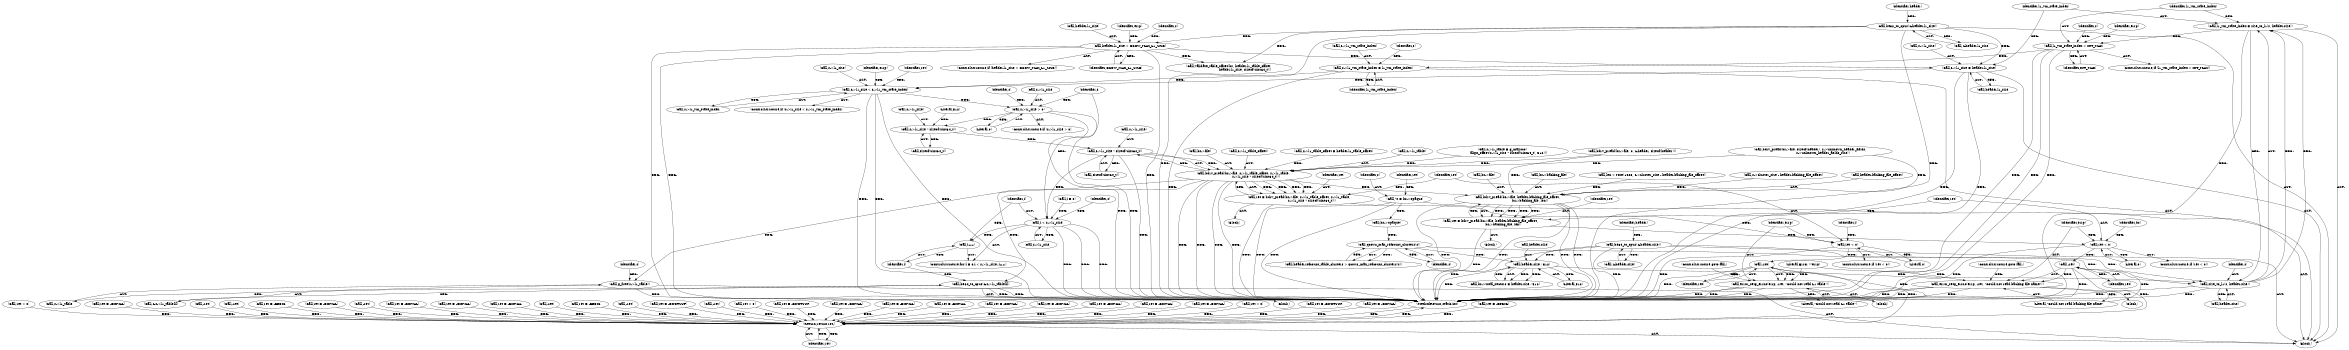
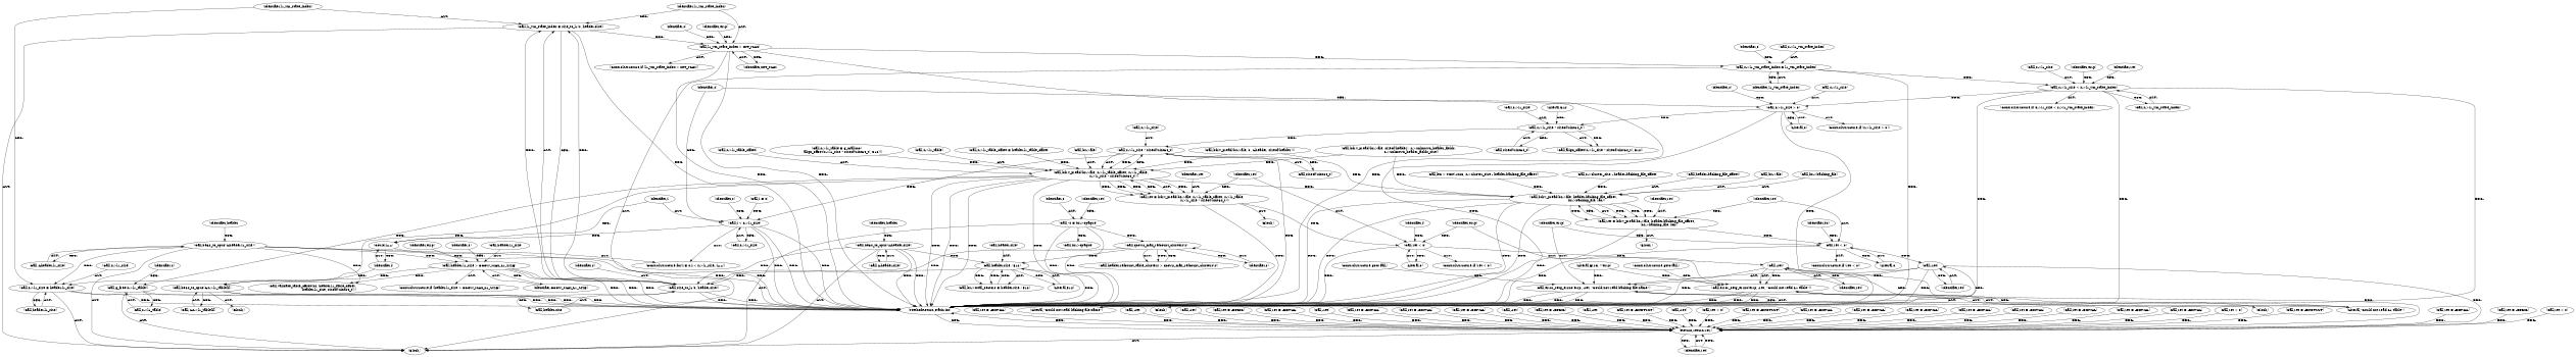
  digraph {
    n1 [label="(Call,s->l1_size * sizeof(uint64_t))"]
    n2 [label="(Call,bdrv_pread(bs->file, s->l1_table_offset, s->l1_table,\n                         s->l1_size * sizeof(uint64_t)))"]
    n3 [label="(Call,i < s->l1_size)"]
    n4 [label="(MethodReturn,static int)"]
    n5 [label="(Call,sizeof(uint64_t))"]
    n6 [label="(Call,ret = bdrv_pread(bs->file, s->l1_table_offset, s->l1_table,\n                         s->l1_size * sizeof(uint64_t)))"]
    n7 [label="(Call,be64_to_cpus(&s->l1_table[i]))"]
    n8 [label="(Call,bdrv_pread(bs->file, header.backing_file_offset,\n                         bs->backing_file, len))"]
    n9 [label="(Call,g_free(s->l1_table))"]
-   n10 [label="(Call,i++)"]
+   n10 [label="(Could,i++)"]
    n11 [label="(Call,s->l1_size)"]
    n12 [label="(ControlStructure,for(i = 0;i < s->l1_size; i++))"]
    n13 [label="(Return,return ret;)"]
    n14 [label="(Call,s->l1_size * sizeof(uint64_t))"]
+   n15 [label="(Call,align_offset(s->l1_size * sizeof(uint64_t), 512))"]
    n16 [label="(Call,sizeof(uint64_t))"]
    n17 [label="(Call,s->l1_size > 0)"]
    n18 [label="(Literal,0)"]
    n19 [label="(ControlStructure,if (s->l1_size > 0))"]
    n20 [label="(Call,s->l1_size < s->l1_vm_state_index)"]
    n21 [label="(Call,s->l1_vm_state_index)"]
    n22 [label="(ControlStructure,if (s->l1_size < s->l1_vm_state_index))"]
    n23 [label="(Call,s->l1_size = header.l1_size)"]
    n24 [label="(Block,)"]
    n25 [label="(Call,header.l1_size)"]
    n26 [label="(Call,header.l1_size > QCOW_MAX_L1_SIZE)"]
    n27 [label="(Call,validate_table_offset(bs, header.l1_table_offset,\n                                header.l1_size, sizeof(uint64_t)))"]
    n28 [label="(ControlStructure,if (header.l1_size > QCOW_MAX_L1_SIZE))"]
    n29 [label="(Identifier,QCOW_MAX_L1_SIZE)"]
    n30 [label="(Call,be32_to_cpus(&header.l1_size))"]
    n31 [label="(Call,&header.l1_size)"]
    n32 [label="(Call,s->l1_vm_state_index = l1_vm_state_index)"]
    n33 [label="(Identifier,l1_vm_state_index)"]
    n34 [label="(Call,l1_vm_state_index > INT_MAX)"]
    n35 [label="(Identifier,INT_MAX)"]
    n36 [label="(ControlStructure,if (l1_vm_state_index > INT_MAX))"]
    n37 [label="(Call,l1_vm_state_index = size_to_l1(s, header.size))"]
    n38 [label="(Call,size_to_l1(s, header.size))"]
    n39 [label="(Call,header.size)"]
    n40 [label="(Call,qcow2_max_refcount_clusters(s))"]
    n41 [label="(Identifier,s)"]
    n42 [label="(Call,header.refcount_table_clusters > qcow2_max_refcount_clusters(s))"]
    n43 [label="(Call,header.size / 512)"]
    n44 [label="(Call,*s = bs->opaque)"]
    n45 [label="(Call,bs->opaque)"]
    n46 [label="(Call,be64_to_cpus(&header.size))"]
    n47 [label="(Call,&header.size)"]
    n48 [label="(Call,bs->total_sectors = header.size / 512)"]
    n49 [label="(Literal,512)"]
    n50 [label="(Call,ret < 0)"]
    n51 [label="(Block,)"]
    n52 [label="(Block,)"]
    n53 [label="(Call,&s->l1_table[i])"]
    n54 [label="(Call,ret = bdrv_pread(bs->file, header.backing_file_offset,\n                         bs->backing_file, len))"]
    n55 [label="(Call,s->l1_table)"]
    n56 [label="(Call,-ret)"]
    n57 [label="(Literal,0)"]
    n58 [label="(ControlStructure,if (ret < 0))"]
    n59 [label="(Call,error_setg_errno(errp, -ret, \"Could not read L1 table\"))"]
    n60 [label="(Identifier,ret)"]
    n61 [label="(Literal,\"Could not read L1 table\")"]
    n62 [label="(Block,)"]
    n63 [label="(Identifier,ret)"]
    n64 [label="(Call,ret < 0)"]
    n65 [label="(Block,)"]
    n66 [label="(Call,-ret)"]
    n67 [label="(Literal,0)"]
    n68 [label="(ControlStructure,if (ret < 0))"]
    n69 [label="(Call,error_setg_errno(errp, -ret, \"Could not read backing file name\"))"]
    n70 [label="(Identifier,ret)"]
    n71 [label="(Literal,\"Could not read backing file name\")"]
    n72 [label="(Block,)"]
    n73 [label="(Identifier,i)"]
    n74 [label="(Identifier,ret)"]
    n75 [label="(Call,s->l1_size)"]
    n76 [label="(Identifier,s)"]
    n77 [label="(Call,ret = -EINVAL)"]
    n78 [label="(Call,ret = -EINVAL)"]
    n79 [label="(Identifier,s)"]
    n80 [label="(Identifier,header)"]
    n81 [label="(Call,s->l1_table_offset = header.l1_table_offset)"]
    n82 [label="(Identifier,s)"]
    n83 [label="(Call,s->l1_size)"]
    n84 [label="(Literal,Error **errp)"]
    n85 [label="(Identifier,s)"]
    n86 [label="(Call,ret < 0)"]
    n87 [label="(Call,ret = -ENOTSUP)"]
    n88 [label="(Call,s->l1_table)"]
    n89 [label="(Call,ret = -EINVAL)"]
    n90 [label="(Call,header.backing_file_offset)"]
    n91 [label="(Call,ret = -EFBIG)"]
    n92 [label="(Call,ret < 0)"]
    n93 [label="(Call,ret = -EINVAL)"]
    n94 [label="(Call,bs->file)"]
    n95 [label="(Call,-ret)"]
    n96 [label="(Call,-ret)"]
    n97 [label="(Identifier,errp)"]
    n98 [label="(Call,s->l1_table_offset)"]
    n99 [label="(Call,ret = -EFBIG)"]
    n100 [label="(Call,i = 0)"]
    n101 [label="(Call,ret = -EINVAL)"]
    n102 [label="(Call,-ret)"]
    n103 [label="(Call,ret = -EINVAL)"]
    n104 [label="(Identifier,errp)"]
    n105 [label="(Identifier,s)"]
    n106 [label="(Call,header.l1_size)"]
    n107 [label="(Identifier,ret)"]
    n108 [label="(Call,ret = -EINVAL)"]
    n109 [label="(ControlStructure,goto fail;)"]
    n110 [label="(Identifier,ret)"]
    n111 [label="(Call,ret = -EINVAL)"]
    n112 [label="(Identifier,ret)"]
    n113 [label="(Identifier,ret)"]
    n114 [label="(Call,-ret)"]
    n115 [label="(Call,header.size)"]
    n116 [label="(Call,s->l1_size)"]
    n117 [label="(Identifier,i)"]
    n118 [label="(Identifier,errp)"]
    n119 [label="(Identifier,s)"]
    n120 [label="(Identifier,s)"]
    n121 [label="(Call,ret = -EFBIG)"]
    n122 [label="(Identifier,s)"]
    n123 [label="(Call,-ret)"]
    n124 [label="(Call,s->l1_size)"]
    n125 [label="(Call,ret = -ENOTSUP)"]
    n126 [label="(Call,bs->file)"]
    n127 [label="(Identifier,i)"]
    n128 [label="(Call,s->l1_vm_state_index)"]
    n129 [label="(Identifier,l1_vm_state_index)"]
    n130 [label="(Call,-ret)"]
    n131 [label="(Identifier,bs)"]
    n132 [label="(Identifier,s)"]
    n133 [label="(Identifier,l1_vm_state_index)"]
    n134 [label="(Call,bdrv_pread(bs->file, 0, &header, sizeof(header)))"]
    n135 [label="(Identifier,header)"]
    n136 [label="(Call,bs->backing_file)"]
    n137 [label="(Call,s->l1_size)"]
    n138 [label="(Call,len > MIN(1023, s->cluster_size - header.backing_file_offset))"]
    n139 [label="(Identifier,errp)"]
    n140 [label="(Call,bdrv_pread(bs->file, sizeof(header), s->unknown_header_fields,\n                         s->unknown_header_fields_size))"]
    n141 [label="(Identifier,ret)"]
    n142 [label="(Literal,512)"]
    n143 [label="(Identifier,errp)"]
    n144 [label="(Call,s->cluster_size - header.backing_file_offset)"]
    n145 [label="(Call,ret < 0)"]
    n146 [label="(Call,ret = -ENOTSUP)"]
    n147 [label="(Call,ret = -EINVAL)"]
    n148 [label="(Call,ret = -EINVAL)"]
    n149 [label="(Call,ret = -EINVAL)"]
    n150 [label="(Call,ret = -EINVAL)"]
    n151 [label="(Call,s->l1_table = g_malloc0(\n            align_offset(s->l1_size * sizeof(uint64_t), 512)))"]
    n152 [label="(Call,ret = -EINVAL)"]
    n153 [label="(ControlStructure,goto fail;)"]
    n154 [label="(Call,ret = -EINVAL)"]
    n1 -> n2 [label="AST: "]
    n1 -> n2 [label="DDG: "]
    n1 -> n3 [label="DDG: "]
    n1 -> n4 [label="DDG: "]
    n1 -> n5 [label="CFG: "]
    n2 -> n1 [label="CFG: "]
    n2 -> n4 [label="DDG: "]
    n2 -> n4 [label="DDG: "]
    n2 -> n4 [label="DDG: "]
    n2 -> n4 [label="DDG: "]
    n2 -> n6 [label="AST: "]
    n2 -> n6 [label="DDG: "]
    n2 -> n6 [label="DDG: "]
    n2 -> n6 [label="DDG: "]
    n2 -> n6 [label="DDG: "]
    n2 -> n7 [label="DDG: "]
    n2 -> n8 [label="DDG: "]
    n2 -> n9 [label="DDG: "]
    n3 -> n4 [label="DDG: "]
    n3 -> n4 [label="DDG: "]
    n3 -> n4 [label="DDG: "]
    n3 -> n10 [label="DDG: "]
    n3 -> n11 [label="CFG: "]
    n3 -> n12 [label="AST: "]
    n4 -> n13 [label="CFG: "]
    n5 -> n1 [label="AST: "]
    n6 -> n2 [label="CFG: "]
    n6 -> n4 [label="DDG: "]
    n6 -> n50 [label="DDG: "]
    n6 -> n51 [label="AST: "]
    n7 -> n4 [label="DDG: "]
    n7 -> n4 [label="DDG: "]
    n7 -> n52 [label="AST: "]
    n7 -> n53 [label="CFG: "]
    n8 -> n4 [label="DDG: "]
    n8 -> n4 [label="DDG: "]
    n8 -> n4 [label="DDG: "]
    n8 -> n4 [label="DDG: "]
    n8 -> n54 [label="AST: "]
    n8 -> n54 [label="DDG: "]
    n8 -> n54 [label="DDG: "]
    n8 -> n54 [label="DDG: "]
    n8 -> n54 [label="DDG: "]
    n9 -> n4 [label="DDG: "]
    n9 -> n24 [label="AST: "]
    n9 -> n55 [label="CFG: "]
    n10 -> n12 [label="AST: "]
    n10 -> n73 [label="CFG: "]
    n11 -> n3 [label="AST: "]
    n13 -> n4 [label="DDG: "]
    n13 -> n24 [label="AST: "]
    n13 -> n63 [label="CFG: "]
    n14 -> n1 [label="DDG: "]
+   n14 -> n15 [label="AST: "]
+   n14 -> n15 [label="DDG: "]
    n14 -> n16 [label="CFG: "]
    n16 -> n14 [label="AST: "]
    n17 -> n4 [label="DDG: "]
    n17 -> n4 [label="DDG: "]
    n17 -> n14 [label="DDG: "]
    n17 -> n18 [label="CFG: "]
    n17 -> n19 [label="AST: "]
    n18 -> n17 [label="AST: "]
    n20 -> n4 [label="DDG: "]
    n20 -> n4 [label="DDG: "]
    n20 -> n4 [label="DDG: "]
    n20 -> n17 [label="DDG: "]
    n20 -> n21 [label="CFG: "]
    n20 -> n22 [label="AST: "]
    n21 -> n20 [label="AST: "]
    n23 -> n4 [label="DDG: "]
    n23 -> n4 [label="DDG: "]
-   n23 -> n20 [label="DDG: "]
    n23 -> n24 [label="AST: "]
    n23 -> n25 [label="CFG: "]
    n25 -> n23 [label="AST: "]
    n26 -> n4 [label="DDG: "]
    n26 -> n4 [label="DDG: "]
    n26 -> n4 [label="DDG: "]
    n26 -> n23 [label="DDG: "]
    n26 -> n27 [label="DDG: "]
    n26 -> n28 [label="AST: "]
    n26 -> n29 [label="CFG: "]
    n29 -> n26 [label="AST: "]
    n30 -> n4 [label="DDG: "]
    n30 -> n4 [label="DDG: "]
    n30 -> n23 [label="DDG: "]
    n30 -> n24 [label="AST: "]
    n30 -> n26 [label="DDG: "]
    n30 -> n27 [label="DDG: "]
    n30 -> n31 [label="CFG: "]
    n31 -> n30 [label="AST: "]
    n32 -> n4 [label="DDG: "]
    n32 -> n20 [label="DDG: "]
    n32 -> n24 [label="AST: "]
    n32 -> n33 [label="CFG: "]
    n33 -> n32 [label="AST: "]
    n34 -> n4 [label="DDG: "]
    n34 -> n4 [label="DDG: "]
    n34 -> n4 [label="DDG: "]
    n34 -> n32 [label="DDG: "]
    n34 -> n35 [label="CFG: "]
    n34 -> n36 [label="AST: "]
    n35 -> n34 [label="AST: "]
    n37 -> n4 [label="DDG: "]
    n37 -> n24 [label="AST: "]
    n37 -> n34 [label="DDG: "]
    n37 -> n38 [label="CFG: "]
    n38 -> n4 [label="DDG: "]
    n38 -> n4 [label="DDG: "]
    n38 -> n37 [label="AST: "]
    n38 -> n37 [label="DDG: "]
    n38 -> n37 [label="DDG: "]
    n38 -> n39 [label="CFG: "]
    n39 -> n38 [label="AST: "]
    n40 -> n38 [label="DDG: "]
    n40 -> n41 [label="CFG: "]
    n40 -> n42 [label="AST: "]
    n40 -> n42 [label="DDG: "]
    n40 -> n43 [label="DDG: "]
    n41 -> n40 [label="AST: "]
    n42 -> n40 [label="CFG: "]
    n43 -> n4 [label="DDG: "]
    n43 -> n38 [label="DDG: "]
    n43 -> n48 [label="AST: "]
    n43 -> n48 [label="DDG: "]
    n43 -> n48 [label="DDG: "]
    n43 -> n49 [label="CFG: "]
    n44 -> n4 [label="DDG: "]
    n44 -> n4 [label="DDG: "]
    n44 -> n24 [label="AST: "]
-   n45 -> n40 [label="DDG: "]
+   n44 -> n40 [label="DDG: "]
    n44 -> n45 [label="CFG: "]
    n46 -> n4 [label="DDG: "]
    n46 -> n4 [label="DDG: "]
    n46 -> n24 [label="AST: "]
    n46 -> n38 [label="DDG: "]
    n46 -> n43 [label="DDG: "]
    n46 -> n47 [label="CFG: "]
    n47 -> n46 [label="AST: "]
    n48 -> n43 [label="CFG: "]
    n49 -> n43 [label="AST: "]
    n50 -> n4 [label="DDG: "]
    n50 -> n56 [label="DDG: "]
    n50 -> n57 [label="CFG: "]
    n50 -> n58 [label="AST: "]
    n53 -> n7 [label="AST: "]
    n54 -> n4 [label="DDG: "]
    n54 -> n8 [label="CFG: "]
    n54 -> n64 [label="DDG: "]
    n54 -> n65 [label="AST: "]
    n55 -> n9 [label="AST: "]
    n56 -> n4 [label="DDG: "]
    n56 -> n13 [label="DDG: "]
    n56 -> n59 [label="AST: "]
    n56 -> n59 [label="DDG: "]
    n56 -> n60 [label="CFG: "]
    n57 -> n50 [label="AST: "]
    n59 -> n4 [label="DDG: "]
    n59 -> n4 [label="DDG: "]
    n59 -> n4 [label="DDG: "]
    n59 -> n61 [label="CFG: "]
    n59 -> n62 [label="AST: "]
    n60 -> n56 [label="AST: "]
    n61 -> n56 [label="CFG: "]
    n61 -> n59 [label="AST: "]
    n63 -> n13 [label="AST: "]
    n63 -> n13 [label="DDG: "]
    n64 -> n4 [label="DDG: "]
    n64 -> n66 [label="DDG: "]
    n64 -> n67 [label="CFG: "]
    n64 -> n68 [label="AST: "]
    n66 -> n4 [label="DDG: "]
    n66 -> n13 [label="DDG: "]
    n66 -> n69 [label="AST: "]
    n66 -> n69 [label="DDG: "]
    n66 -> n70 [label="CFG: "]
    n67 -> n64 [label="AST: "]
    n69 -> n4 [label="DDG: "]
    n69 -> n4 [label="DDG: "]
    n69 -> n4 [label="DDG: "]
    n69 -> n71 [label="CFG: "]
    n69 -> n72 [label="AST: "]
    n70 -> n66 [label="AST: "]
    n71 -> n66 [label="CFG: "]
    n71 -> n69 [label="AST: "]
    n73 -> n7 [label="CFG: "]
    n73 -> n10 [label="AST: "]
    n74 -> n6 [label="AST: "]
    n75 -> n17 [label="AST: "]
    n76 -> n9 [label="CFG: "]
    n77 -> n13 [label="DDG: "]
    n78 -> n13 [label="DDG: "]
    n79 -> n3 [label="CFG: "]
    n79 -> n17 [label="CFG: "]
    n80 -> n46 [label="CFG: "]
    n81 -> n2 [label="DDG: "]
    n82 -> n17 [label="CFG: "]
    n83 -> n14 [label="AST: "]
    n84 -> n59 [label="DDG: "]
    n84 -> n69 [label="DDG: "]
    n85 -> n44 [label="AST: "]
    n86 -> n13 [label="DDG: "]
    n87 -> n13 [label="DDG: "]
    n88 -> n2 [label="AST: "]
    n89 -> n13 [label="DDG: "]
    n90 -> n8 [label="AST: "]
    n91 -> n13 [label="DDG: "]
    n92 -> n13 [label="DDG: "]
    n93 -> n13 [label="DDG: "]
    n94 -> n2 [label="AST: "]
    n95 -> n13 [label="DDG: "]
    n96 -> n13 [label="DDG: "]
    n97 -> n26 [label="CFG: "]
    n98 -> n2 [label="AST: "]
    n99 -> n13 [label="DDG: "]
    n100 -> n3 [label="DDG: "]
    n101 -> n13 [label="DDG: "]
    n102 -> n13 [label="DDG: "]
    n103 -> n13 [label="DDG: "]
    n104 -> n20 [label="CFG: "]
    n105 -> n26 [label="CFG: "]
    n106 -> n26 [label="AST: "]
    n107 -> n20 [label="CFG: "]
    n108 -> n13 [label="DDG: "]
    n109 -> n69 [label="CFG: "]
    n110 -> n44 [label="CFG: "]
    n111 -> n13 [label="DDG: "]
    n112 -> n54 [label="CFG: "]
    n112 -> n64 [label="AST: "]
    n113 -> n6 [label="CFG: "]
    n113 -> n50 [label="AST: "]
    n114 -> n13 [label="DDG: "]
    n115 -> n43 [label="AST: "]
    n116 -> n23 [label="AST: "]
    n117 -> n50 [label="CFG: "]
    n118 -> n50 [label="CFG: "]
    n118 -> n59 [label="AST: "]
    n119 -> n38 [label="AST: "]
    n120 -> n32 [label="CFG: "]
    n121 -> n13 [label="DDG: "]
    n122 -> n3 [label="CFG: "]
    n123 -> n13 [label="DDG: "]
    n124 -> n1 [label="AST: "]
    n125 -> n13 [label="DDG: "]
    n126 -> n8 [label="AST: "]
    n127 -> n3 [label="AST: "]
    n127 -> n10 [label="CFG: "]
    n128 -> n32 [label="AST: "]
    n129 -> n34 [label="AST: "]
    n129 -> n37 [label="CFG: "]
    n130 -> n13 [label="DDG: "]
    n131 -> n64 [label="CFG: "]
    n132 -> n34 [label="CFG: "]
    n133 -> n23 [label="CFG: "]
    n133 -> n37 [label="AST: "]
    n134 -> n2 [label="DDG: "]
    n134 -> n8 [label="DDG: "]
    n135 -> n30 [label="CFG: "]
    n136 -> n8 [label="AST: "]
    n137 -> n20 [label="AST: "]
    n138 -> n8 [label="DDG: "]
    n139 -> n64 [label="CFG: "]
    n139 -> n69 [label="AST: "]
    n140 -> n2 [label="DDG: "]
    n140 -> n8 [label="DDG: "]
    n141 -> n54 [label="AST: "]
    n142 -> n14 [label="CFG: "]
    n143 -> n34 [label="CFG: "]
    n144 -> n8 [label="DDG: "]
    n145 -> n13 [label="DDG: "]
    n146 -> n13 [label="DDG: "]
    n147 -> n13 [label="DDG: "]
    n148 -> n13 [label="DDG: "]
    n149 -> n13 [label="DDG: "]
    n150 -> n13 [label="DDG: "]
    n151 -> n2 [label="DDG: "]
    n152 -> n13 [label="DDG: "]
    n153 -> n59 [label="CFG: "]
    n154 -> n13 [label="DDG: "]
  }
